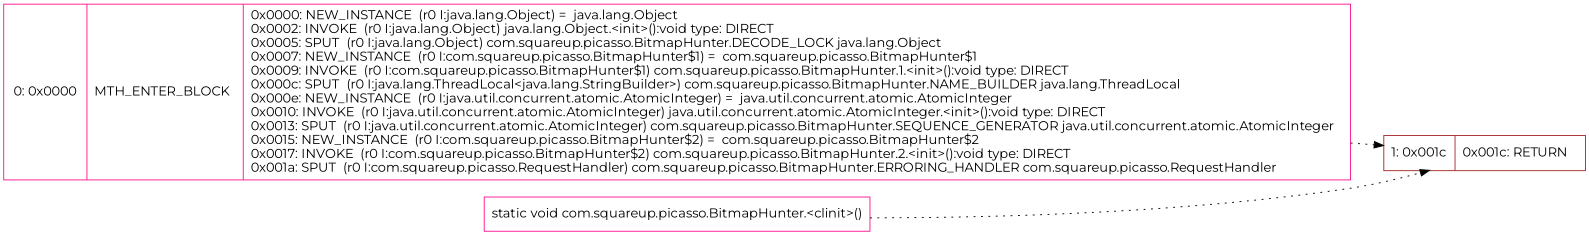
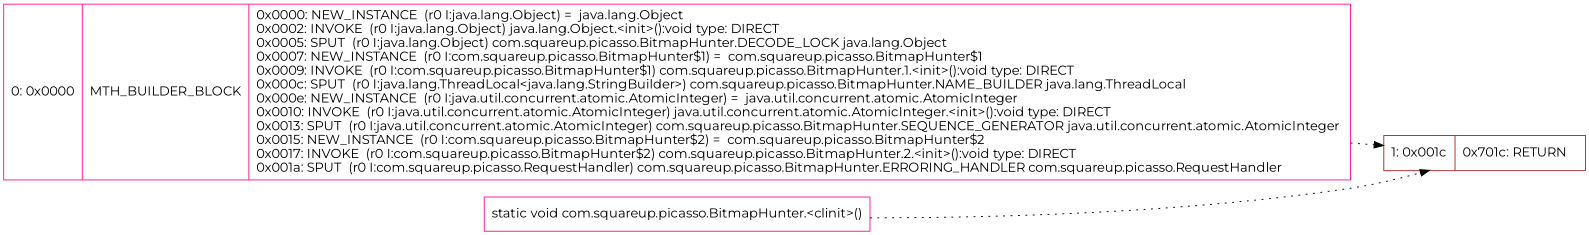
  digraph {
    fontname=Montserrat
    rankdir=LR
    node [color=deeppink fontname=Montserrat shape=record]
    edge [fontname=Montserrat style=dotted]
-   n1 [label="{0\:\ 0x0000|MTH_ENTER_BLOCK\l|0x0000: NEW_INSTANCE  (r0 I:java.lang.Object) =  java.lang.Object \l0x0002: INVOKE  (r0 I:java.lang.Object) java.lang.Object.\<init\>():void type: DIRECT \l0x0005: SPUT  (r0 I:java.lang.Object) com.squareup.picasso.BitmapHunter.DECODE_LOCK java.lang.Object \l0x0007: NEW_INSTANCE  (r0 I:com.squareup.picasso.BitmapHunter$1) =  com.squareup.picasso.BitmapHunter$1 \l0x0009: INVOKE  (r0 I:com.squareup.picasso.BitmapHunter$1) com.squareup.picasso.BitmapHunter.1.\<init\>():void type: DIRECT \l0x000c: SPUT  (r0 I:java.lang.ThreadLocal\<java.lang.StringBuilder\>) com.squareup.picasso.BitmapHunter.NAME_BUILDER java.lang.ThreadLocal \l0x000e: NEW_INSTANCE  (r0 I:java.util.concurrent.atomic.AtomicInteger) =  java.util.concurrent.atomic.AtomicInteger \l0x0010: INVOKE  (r0 I:java.util.concurrent.atomic.AtomicInteger) java.util.concurrent.atomic.AtomicInteger.\<init\>():void type: DIRECT \l0x0013: SPUT  (r0 I:java.util.concurrent.atomic.AtomicInteger) com.squareup.picasso.BitmapHunter.SEQUENCE_GENERATOR java.util.concurrent.atomic.AtomicInteger \l0x0015: NEW_INSTANCE  (r0 I:com.squareup.picasso.BitmapHunter$2) =  com.squareup.picasso.BitmapHunter$2 \l0x0017: INVOKE  (r0 I:com.squareup.picasso.BitmapHunter$2) com.squareup.picasso.BitmapHunter.2.\<init\>():void type: DIRECT \l0x001a: SPUT  (r0 I:com.squareup.picasso.RequestHandler) com.squareup.picasso.BitmapHunter.ERRORING_HANDLER com.squareup.picasso.RequestHandler \l}"]
-   n2 [color=brown label="{1\:\ 0x001c|0x001c: RETURN   \l}"]
+   n1 [label="{0\:\ 0x0000|MTH_BUILDER_BLOCK\l|0x0000: NEW_INSTANCE  (r0 I:java.lang.Object) =  java.lang.Object \l0x0002: INVOKE  (r0 I:java.lang.Object) java.lang.Object.\<init\>():void type: DIRECT \l0x0005: SPUT  (r0 I:java.lang.Object) com.squareup.picasso.BitmapHunter.DECODE_LOCK java.lang.Object \l0x0007: NEW_INSTANCE  (r0 I:com.squareup.picasso.BitmapHunter$1) =  com.squareup.picasso.BitmapHunter$1 \l0x0009: INVOKE  (r0 I:com.squareup.picasso.BitmapHunter$1) com.squareup.picasso.BitmapHunter.1.\<init\>():void type: DIRECT \l0x000c: SPUT  (r0 I:java.lang.ThreadLocal\<java.lang.StringBuilder\>) com.squareup.picasso.BitmapHunter.NAME_BUILDER java.lang.ThreadLocal \l0x000e: NEW_INSTANCE  (r0 I:java.util.concurrent.atomic.AtomicInteger) =  java.util.concurrent.atomic.AtomicInteger \l0x0010: INVOKE  (r0 I:java.util.concurrent.atomic.AtomicInteger) java.util.concurrent.atomic.AtomicInteger.\<init\>():void type: DIRECT \l0x0013: SPUT  (r0 I:java.util.concurrent.atomic.AtomicInteger) com.squareup.picasso.BitmapHunter.SEQUENCE_GENERATOR java.util.concurrent.atomic.AtomicInteger \l0x0015: NEW_INSTANCE  (r0 I:com.squareup.picasso.BitmapHunter$2) =  com.squareup.picasso.BitmapHunter$2 \l0x0017: INVOKE  (r0 I:com.squareup.picasso.BitmapHunter$2) com.squareup.picasso.BitmapHunter.2.\<init\>():void type: DIRECT \l0x001a: SPUT  (r0 I:com.squareup.picasso.RequestHandler) com.squareup.picasso.BitmapHunter.ERRORING_HANDLER com.squareup.picasso.RequestHandler \l}"]
+   n2 [color=brown label="{1\:\ 0x001c|0x701c: RETURN   \l}"]
    n3 [label="{static void com.squareup.picasso.BitmapHunter.\<clinit\>() }"]
    n1 -> n2
    n3 -> n2
  }
